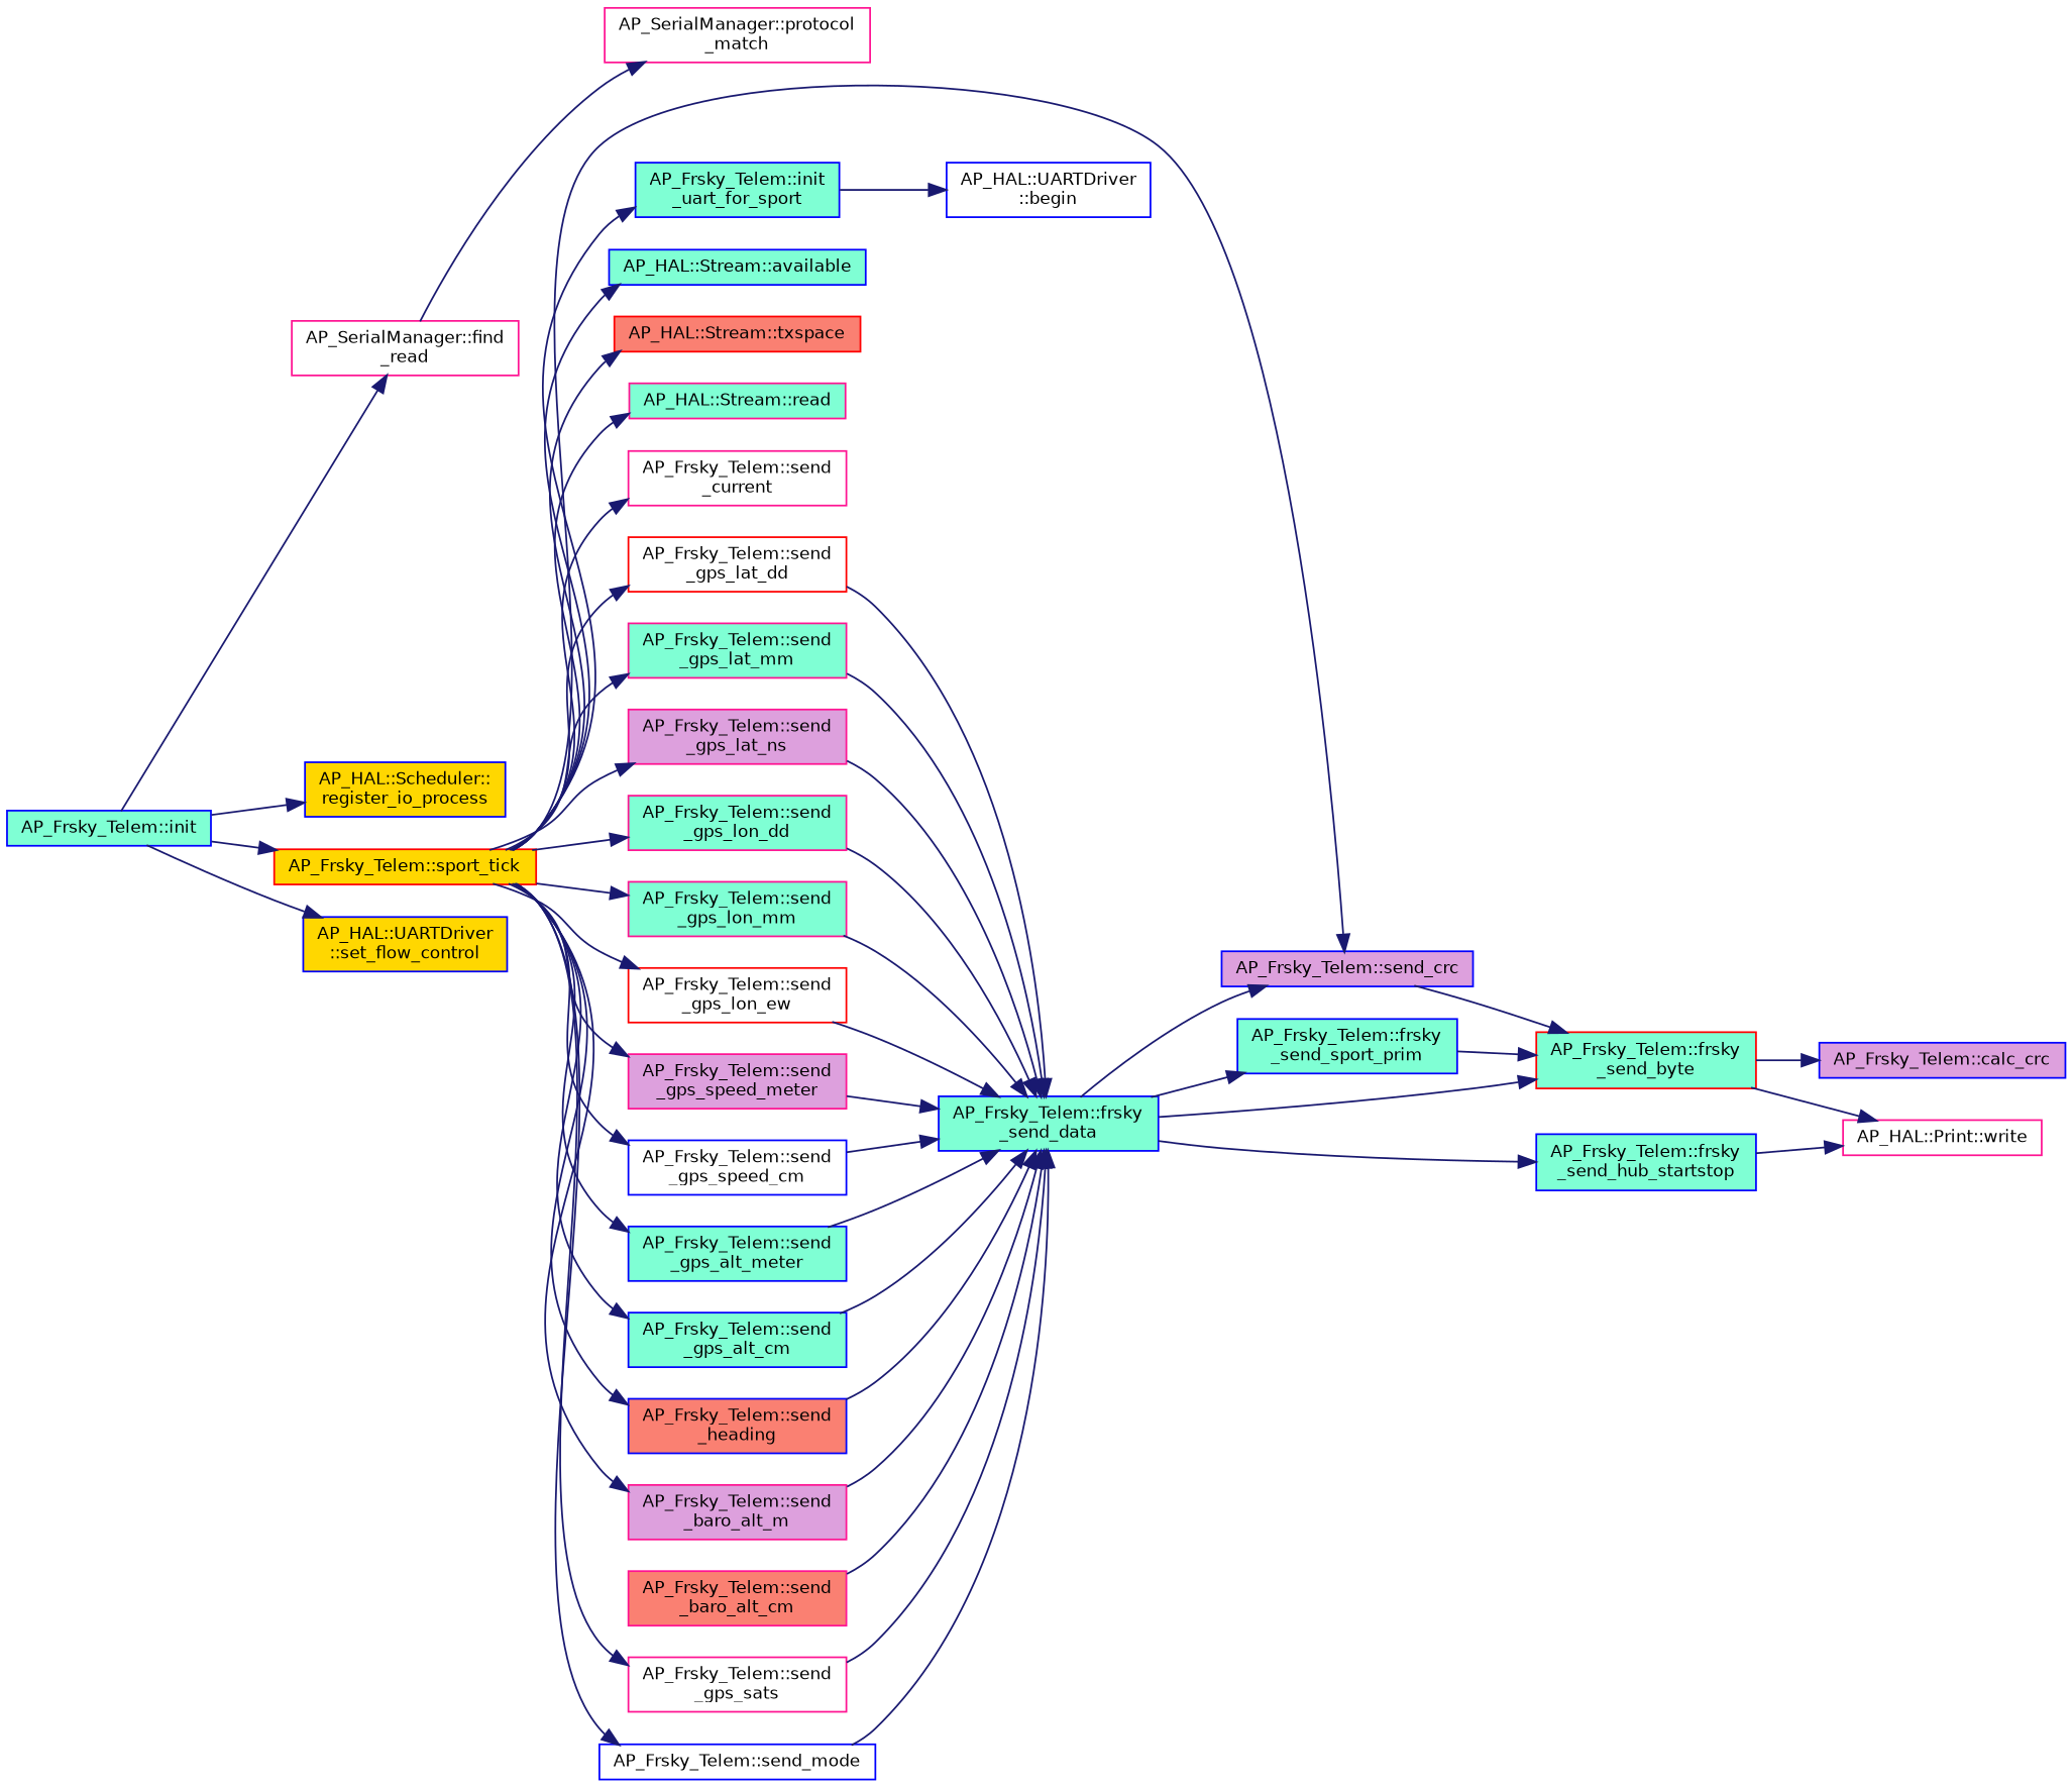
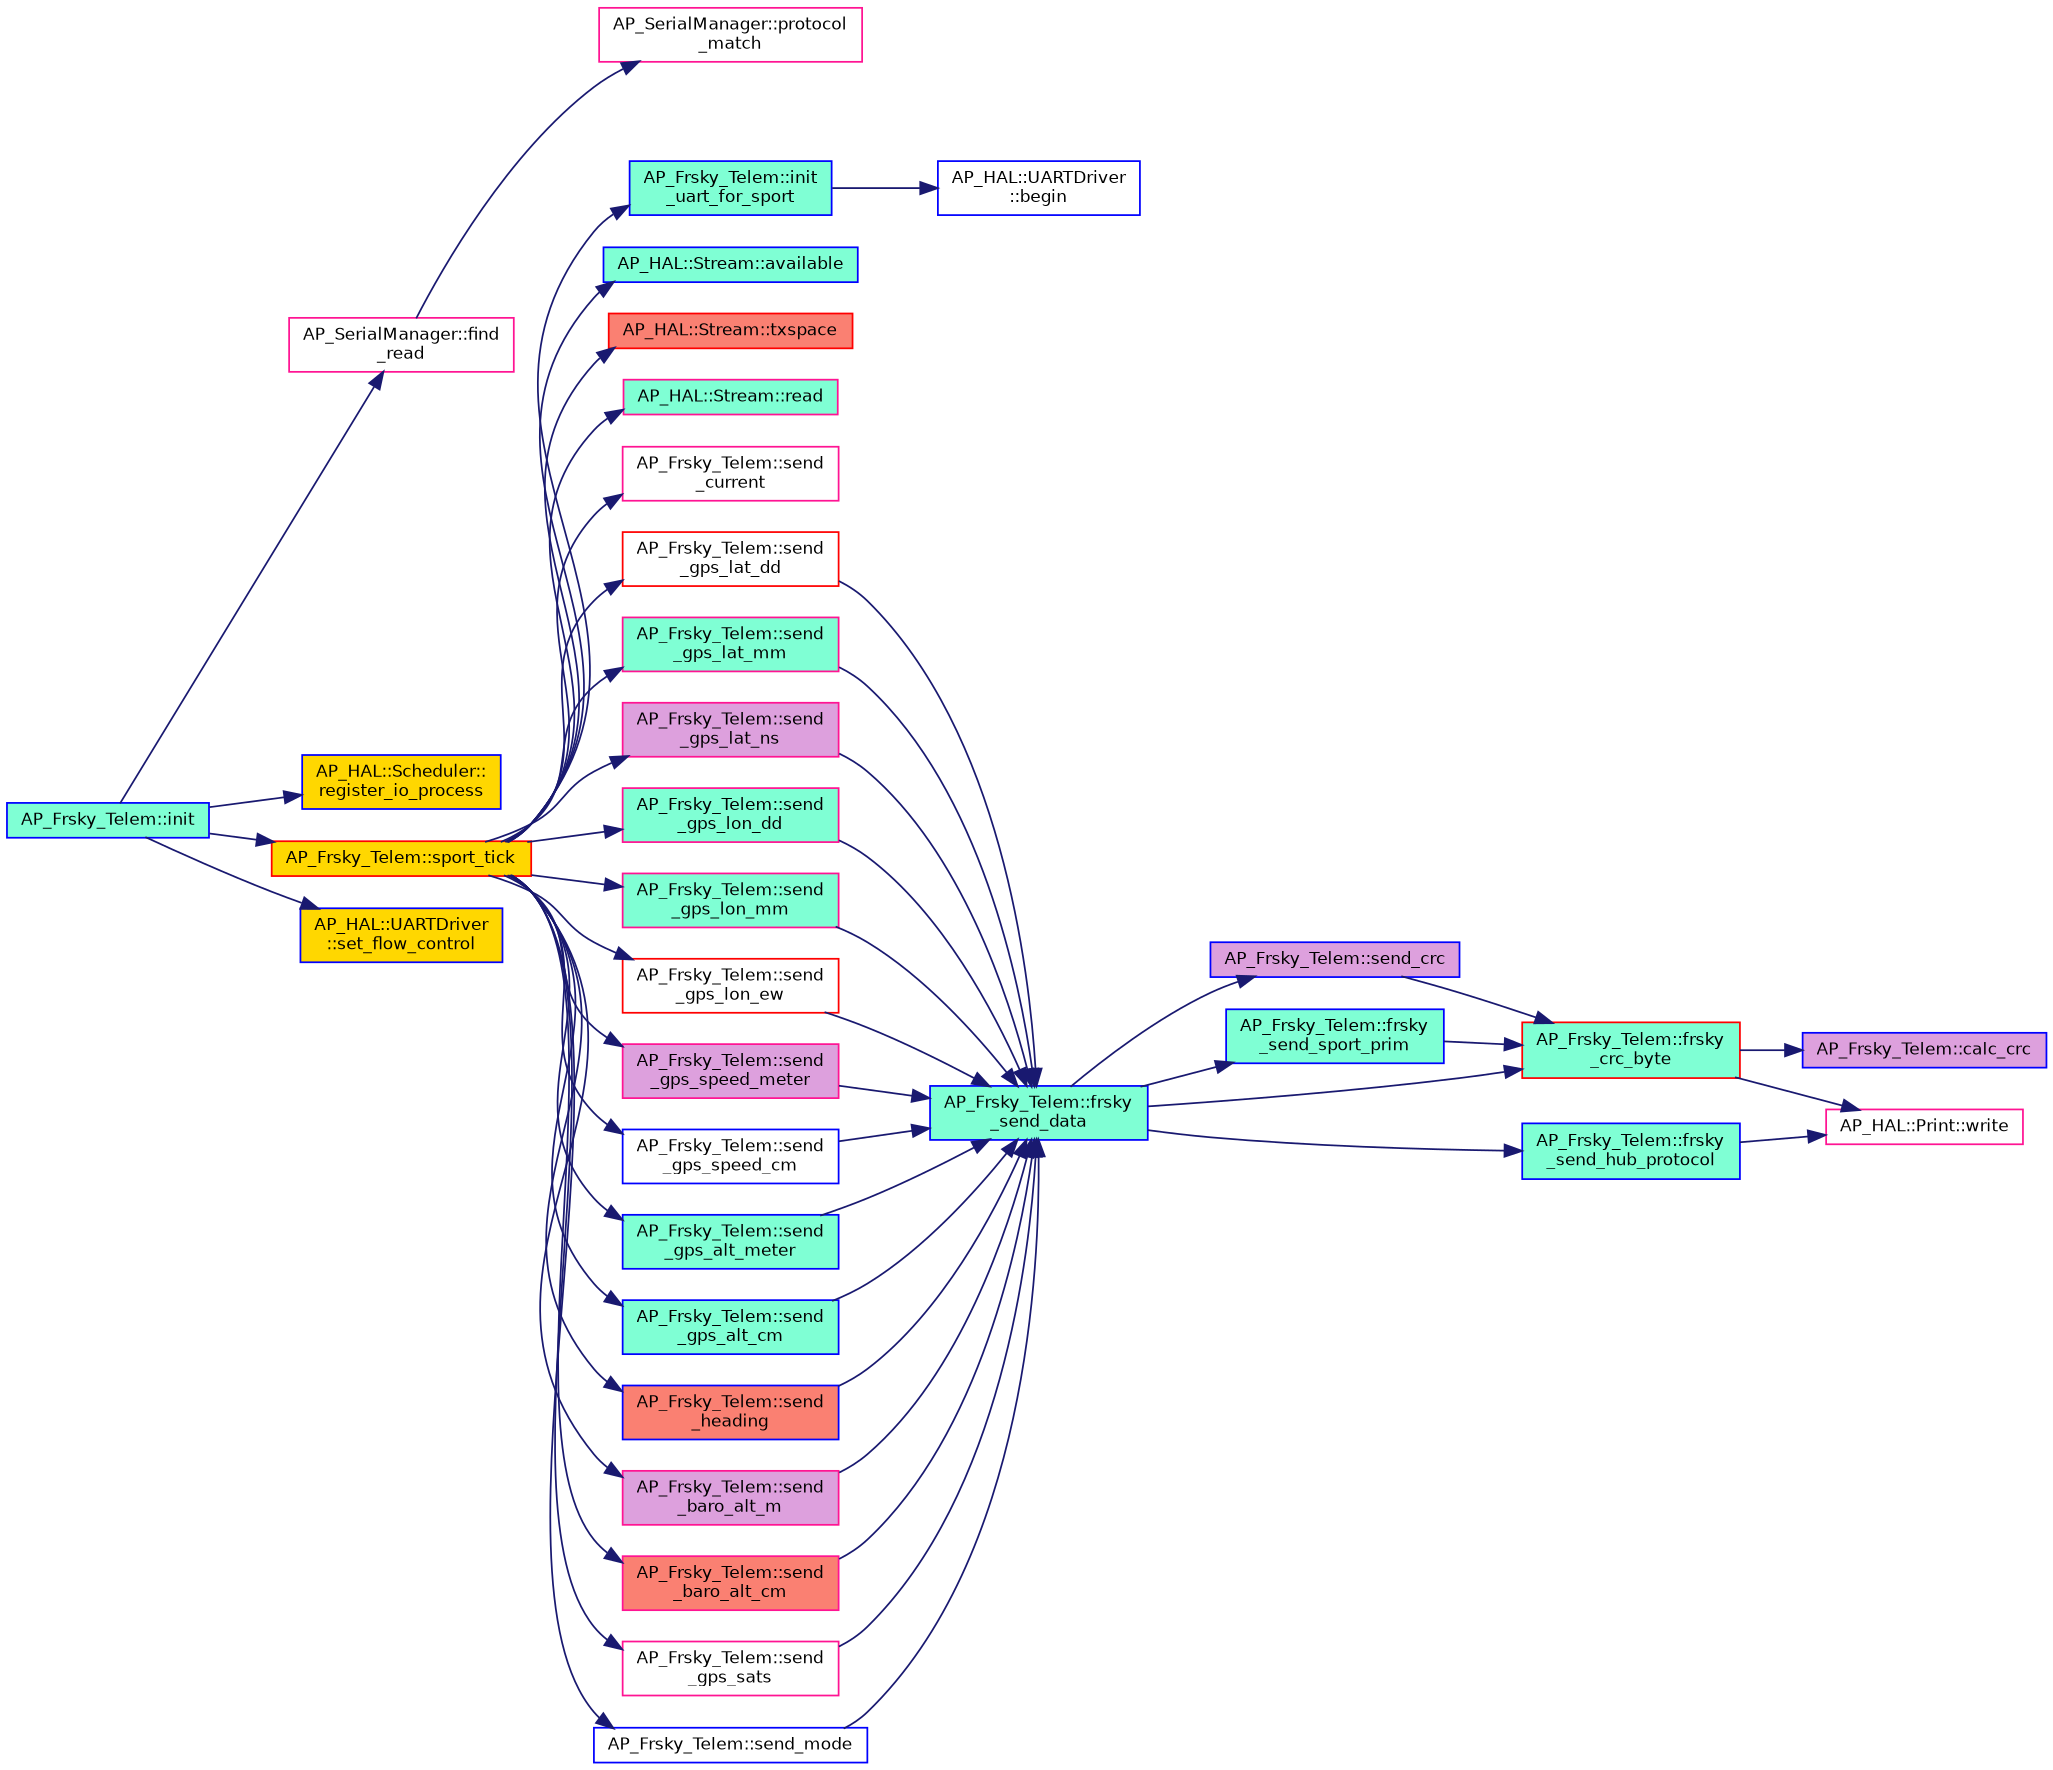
  digraph {
    rankdir=LR
    node [color=blue fillcolor=aquamarine fontname=Helvetica fontsize=10 shape=record style=filled]
    edge [color=midnightblue fontname=Helvetica fontsize=10 labelfontname=Helvetica labelfontsize=10 style=solid]
    n1 [fontcolor=black height=0.2 label="AP_Frsky_Telem::init" width=0.4]
    n2 [color=deeppink fillcolor=white height=0.2 label="AP_SerialManager::find\l_read" width=0.4]
    n3 [fillcolor=gold height=0.2 label="AP_HAL::Scheduler::\lregister_io_process" width=0.4]
    n4 [color=red fillcolor=gold height=0.2 label="AP_Frsky_Telem::sport_tick" width=0.4]
    n5 [fillcolor=gold height=0.2 label="AP_HAL::UARTDriver\l::set_flow_control" width=0.4]
    n6 [color=deeppink fillcolor=white height=0.2 label="AP_SerialManager::protocol\l_match" width=0.4]
    n7 [height=0.2 label="AP_Frsky_Telem::init\l_uart_for_sport" width=0.4]
    n8 [height=0.2 label="AP_HAL::Stream::available" width=0.4]
    n9 [color=red fillcolor=salmon height=0.2 label="AP_HAL::Stream::txspace" width=0.4]
    n10 [color=deeppink height=0.2 label="AP_HAL::Stream::read" width=0.4]
    n11 [color=deeppink fillcolor=white height=0.2 label="AP_Frsky_Telem::send\l_current" width=0.4]
    n12 [color=red fillcolor=white height=0.2 label="AP_Frsky_Telem::send\l_gps_lat_dd" width=0.4]
    n13 [color=deeppink height=0.2 label="AP_Frsky_Telem::send\l_gps_lat_mm" width=0.4]
    n14 [color=deeppink fillcolor=plum height=0.2 label="AP_Frsky_Telem::send\l_gps_lat_ns" width=0.4]
    n15 [color=deeppink height=0.2 label="AP_Frsky_Telem::send\l_gps_lon_dd" width=0.4]
    n16 [color=deeppink height=0.2 label="AP_Frsky_Telem::send\l_gps_lon_mm" width=0.4]
    n17 [color=red fillcolor=white height=0.2 label="AP_Frsky_Telem::send\l_gps_lon_ew" width=0.4]
    n18 [color=deeppink fillcolor=plum height=0.2 label="AP_Frsky_Telem::send\l_gps_speed_meter" width=0.4]
    n19 [fillcolor=white height=0.2 label="AP_Frsky_Telem::send\l_gps_speed_cm" width=0.4]
    n20 [height=0.2 label="AP_Frsky_Telem::send\l_gps_alt_meter" width=0.4]
    n21 [height=0.2 label="AP_Frsky_Telem::send\l_gps_alt_cm" width=0.4]
    n22 [fillcolor=salmon height=0.2 label="AP_Frsky_Telem::send\l_heading" width=0.4]
    n23 [color=deeppink fillcolor=plum height=0.2 label="AP_Frsky_Telem::send\l_baro_alt_m" width=0.4]
    n24 [color=deeppink fillcolor=salmon height=0.2 label="AP_Frsky_Telem::send\l_baro_alt_cm" width=0.4]
    n25 [color=deeppink fillcolor=white height=0.2 label="AP_Frsky_Telem::send\l_gps_sats" width=0.4]
    n26 [fillcolor=white height=0.2 label="AP_Frsky_Telem::send_mode" width=0.4]
    n27 [fillcolor=white height=0.2 label="AP_HAL::UARTDriver\l::begin" width=0.4]
    n28 [height=0.2 label="AP_Frsky_Telem::frsky\l_send_data" width=0.4]
    n29 [height=0.2 label="AP_Frsky_Telem::frsky\l_send_sport_prim" width=0.4]
-   n30 [color=red height=0.2 label="AP_Frsky_Telem::frsky\l_send_byte" width=0.4]
-   n31 [height=0.2 label="AP_Frsky_Telem::frsky\l_send_hub_startstop" width=0.4]
+   n30 [color=red height=0.2 label="AP_Frsky_Telem::frsky\l_crc_byte" width=0.4]
+   n31 [height=0.2 label="AP_Frsky_Telem::frsky\l_send_hub_protocol" width=0.4]
    n32 [fillcolor=plum height=0.2 label="AP_Frsky_Telem::send_crc" width=0.4]
    n33 [color=deeppink fillcolor=white height=0.2 label="AP_HAL::Print::write" width=0.4]
    n34 [fillcolor=plum height=0.2 label="AP_Frsky_Telem::calc_crc" width=0.4]
    n1 -> n2
    n1 -> n3
    n1 -> n4
    n1 -> n5
    n2 -> n6
    n4 -> n7
    n4 -> n8
    n4 -> n9
    n4 -> n10
    n4 -> n11
    n4 -> n12
    n4 -> n13
    n4 -> n14
    n4 -> n15
    n4 -> n16
    n4 -> n17
    n4 -> n18
    n4 -> n19
    n4 -> n20
    n4 -> n21
    n4 -> n22
    n4 -> n23
-   n4 -> n32
+   n4 -> n24
    n4 -> n25
    n4 -> n26
    n7 -> n27
    n12 -> n28
    n13 -> n28
    n14 -> n28
    n15 -> n28
    n16 -> n28
    n17 -> n28
    n18 -> n28
    n19 -> n28
    n20 -> n28
    n21 -> n28
    n22 -> n28
    n23 -> n28
    n24 -> n28
    n25 -> n28
    n26 -> n28
    n28 -> n29
    n28 -> n30
    n28 -> n31
    n28 -> n32
    n29 -> n30
    n30 -> n33
    n30 -> n34
    n31 -> n33
    n32 -> n30
  }
